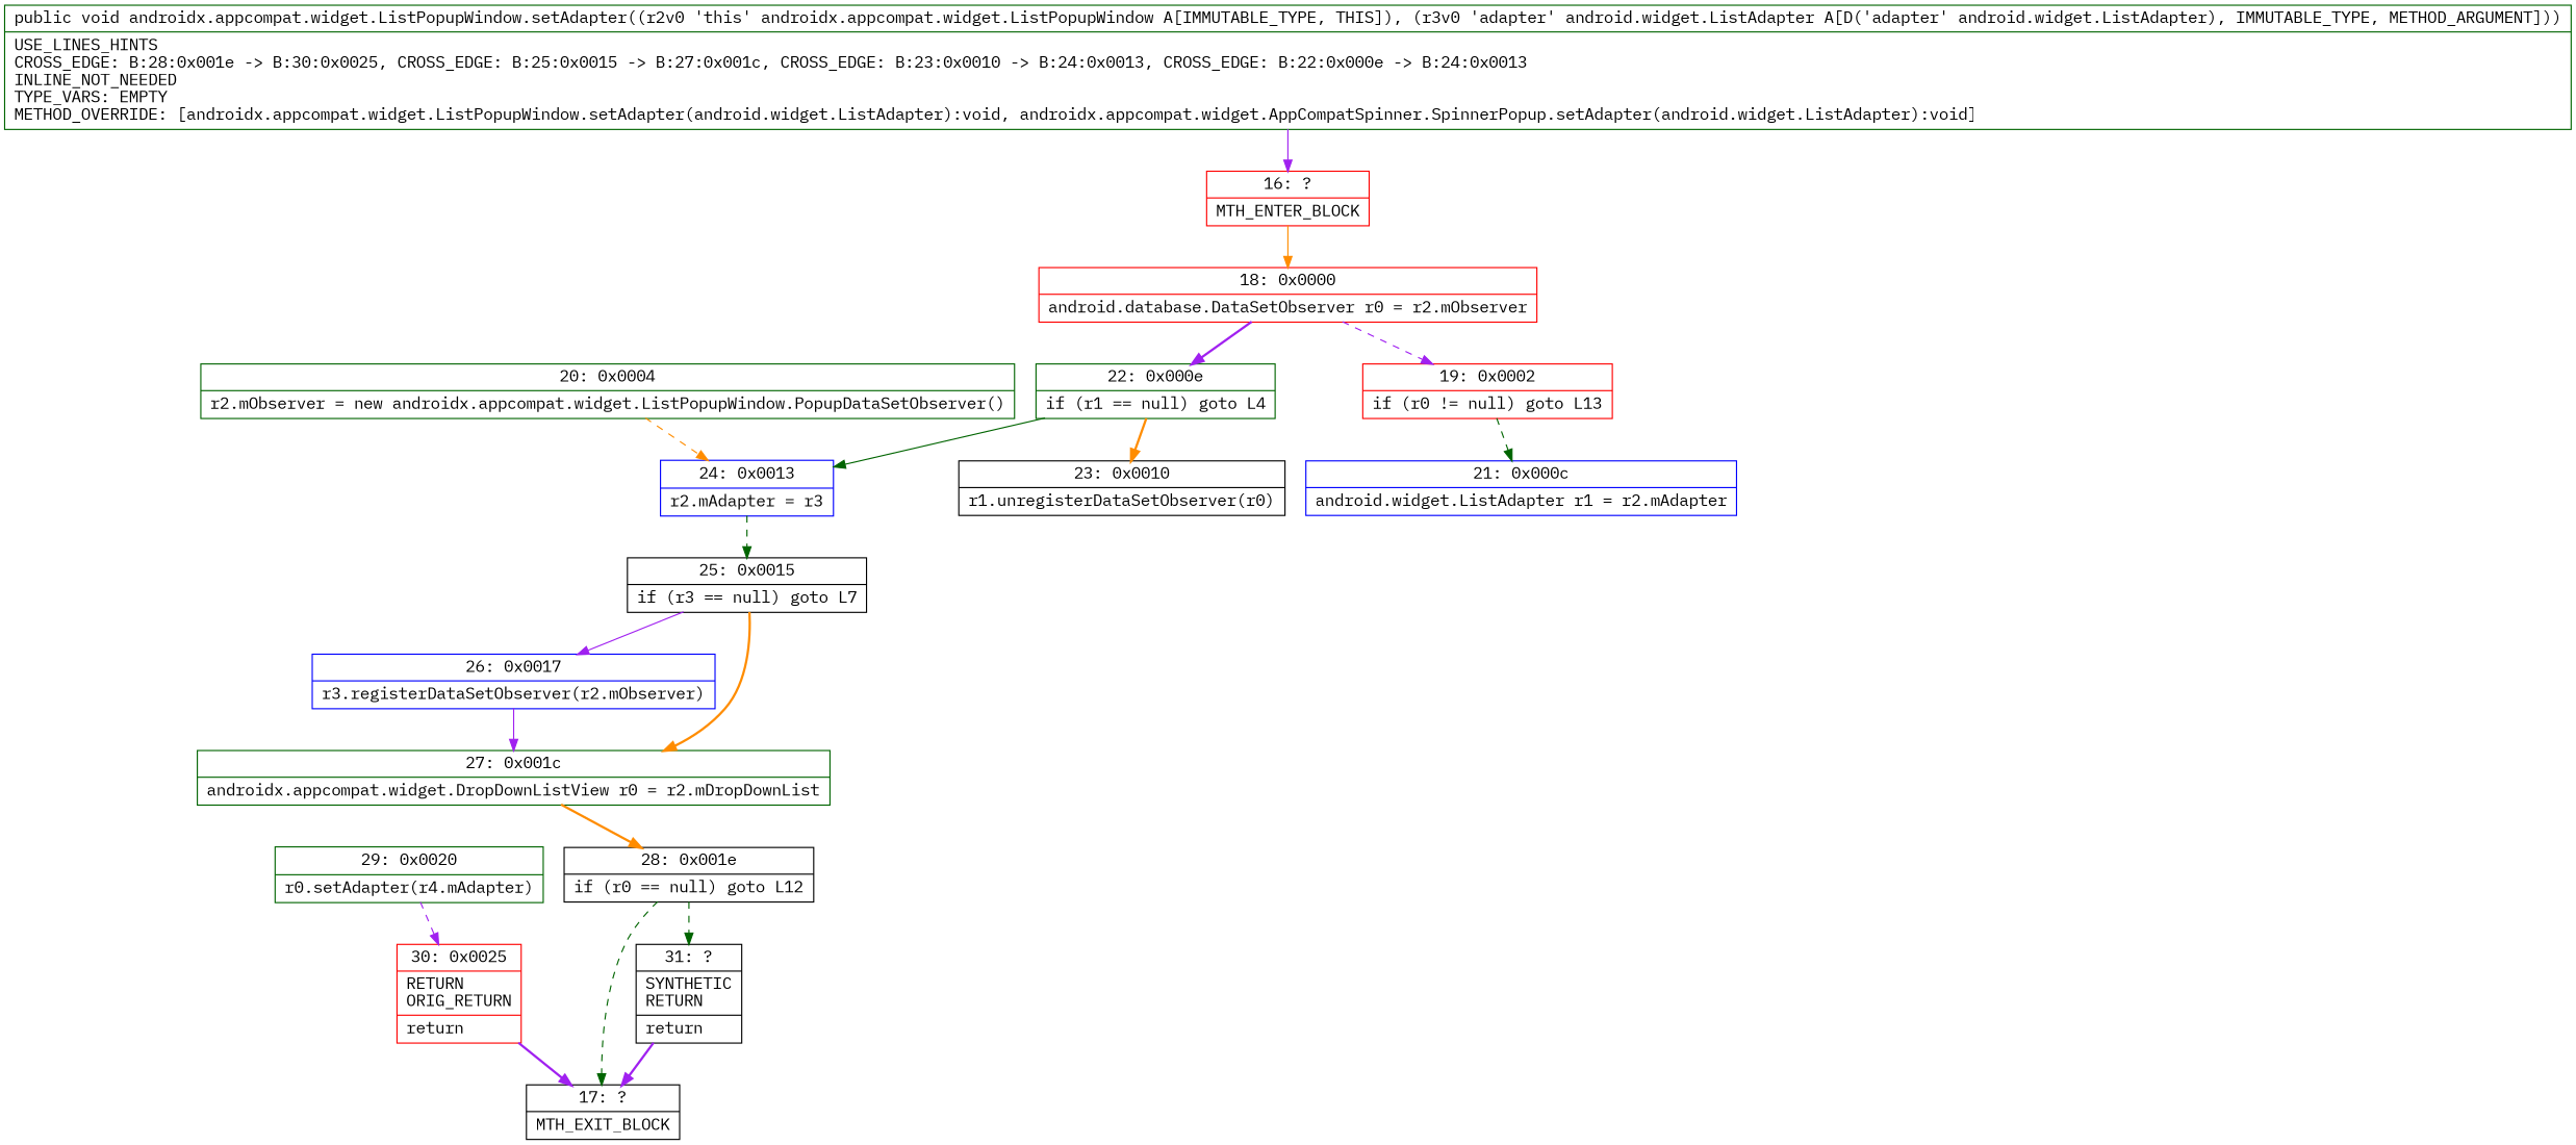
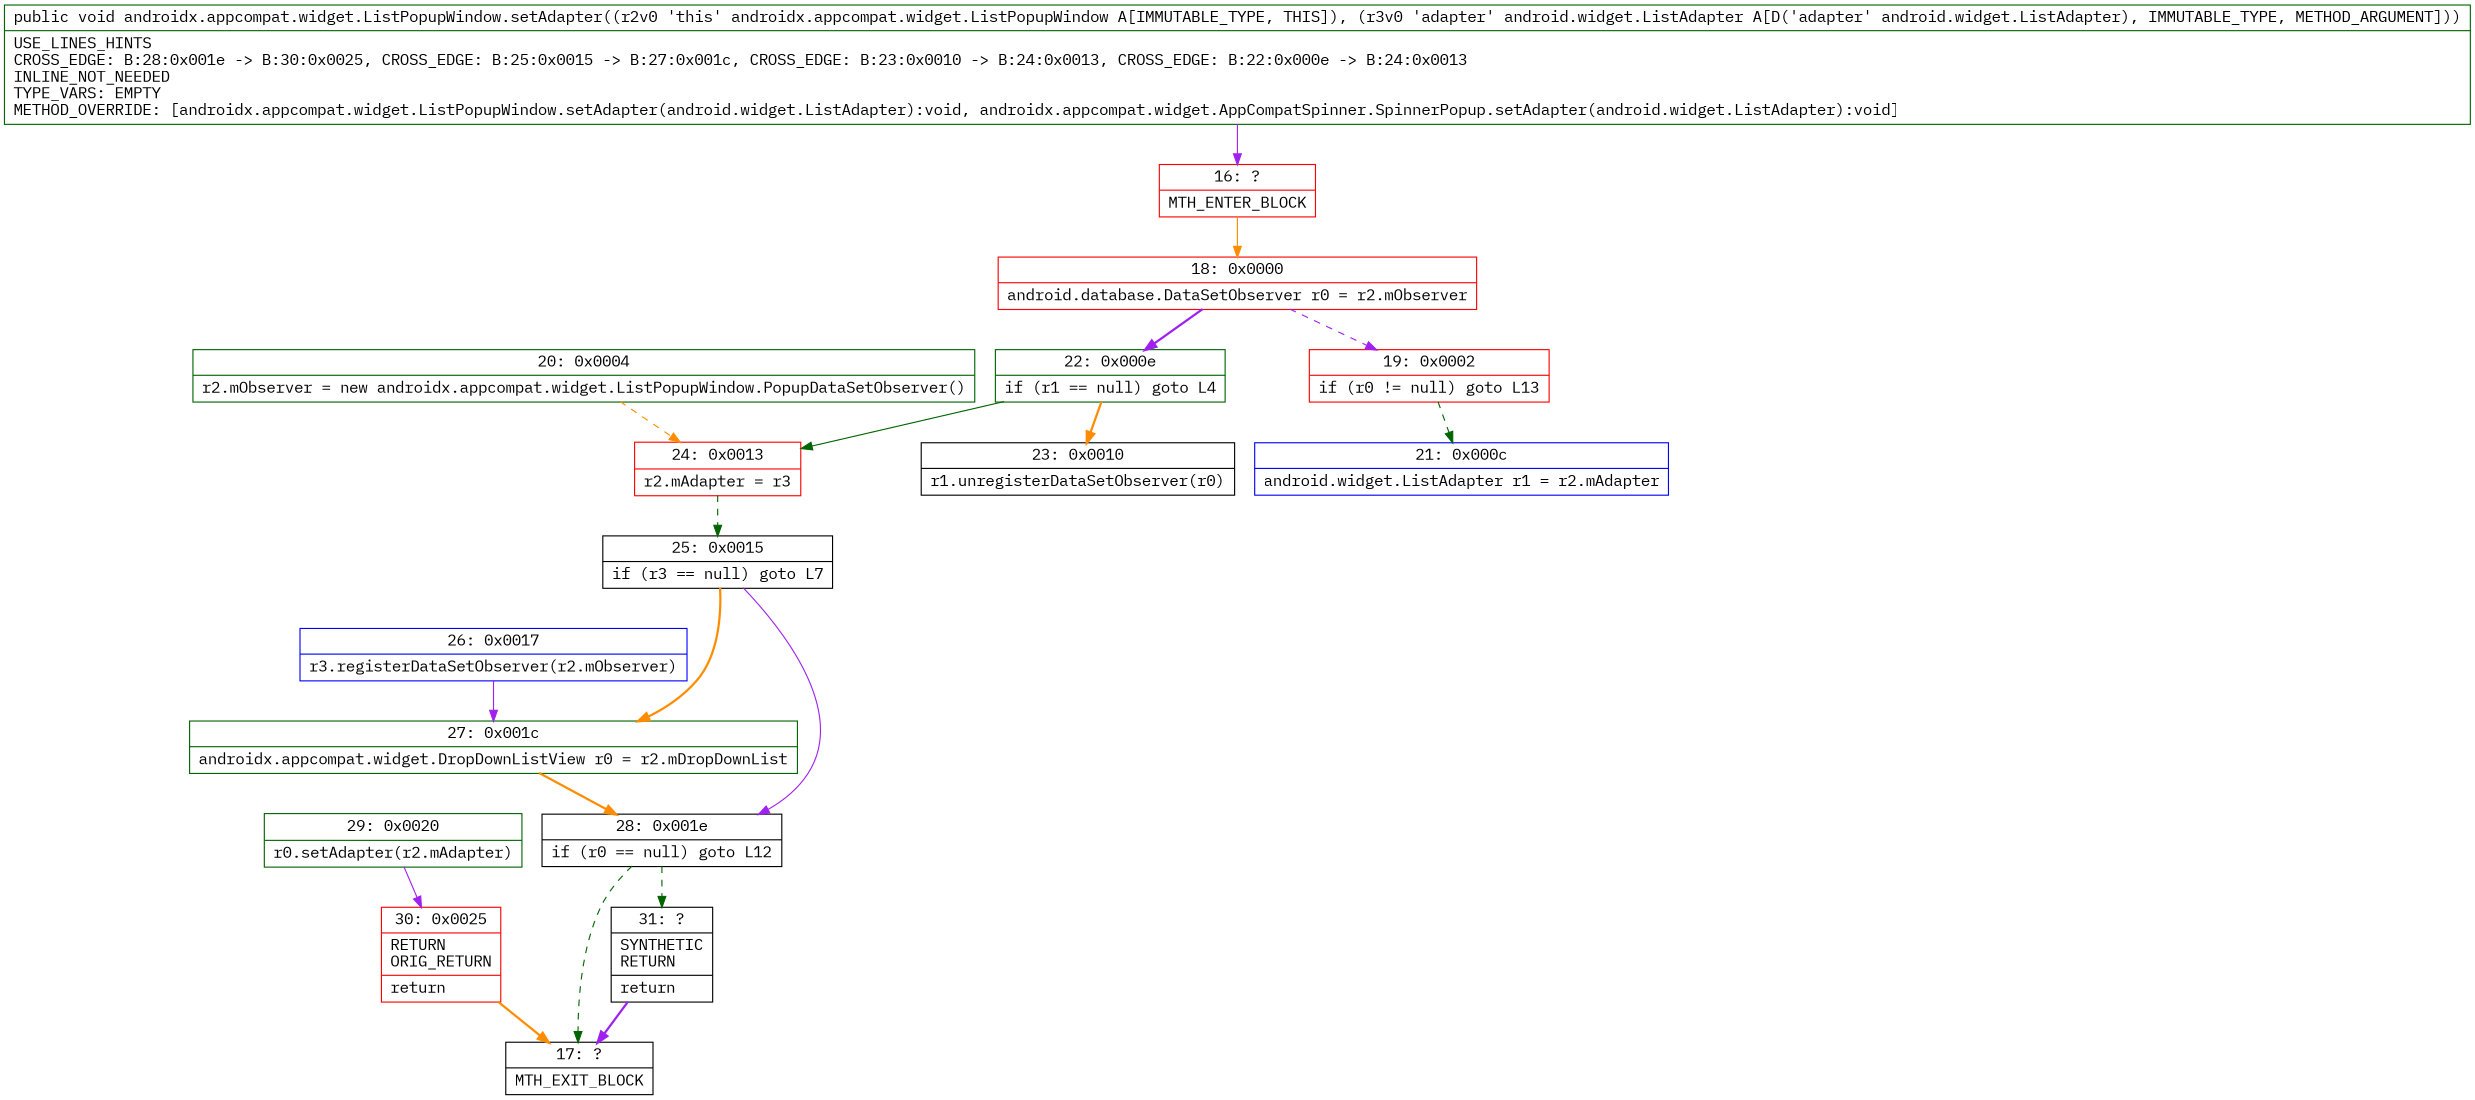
  digraph {
    fontname="IBM Plex Mono"
    node [color=red fontname="IBM Plex Mono" shape=record]
    edge [color=purple fontname="IBM Plex Mono" style=dashed]
    n1 [label="{16\:\ ?|MTH_ENTER_BLOCK\l}"]
    n2 [label="{18\:\ 0x0000|android.database.DataSetObserver r0 = r2.mObserver\l}"]
    n3 [label="{19\:\ 0x0002|if (r0 != null) goto L13\l}"]
    n4 [color=darkgreen label="{22\:\ 0x000e|if (r1 == null) goto L4\l}"]
    n5 [color=blue label="{21\:\ 0x000c|android.widget.ListAdapter r1 = r2.mAdapter\l}"]
    n6 [color=darkgreen label="{20\:\ 0x0004|r2.mObserver = new androidx.appcompat.widget.ListPopupWindow.PopupDataSetObserver()\l}"]
-   n7 [color=blue label="{24\:\ 0x0013|r2.mAdapter = r3\l}"]
+   n7 [label="{24\:\ 0x0013|r2.mAdapter = r3\l}"]
    n8 [color=black label="{25\:\ 0x0015|if (r3 == null) goto L7\l}"]
    n9 [color=blue label="{26\:\ 0x0017|r3.registerDataSetObserver(r2.mObserver)\l}"]
    n10 [color=darkgreen label="{27\:\ 0x001c|androidx.appcompat.widget.DropDownListView r0 = r2.mDropDownList\l}"]
    n11 [color=black label="{28\:\ 0x001e|if (r0 == null) goto L12\l}"]
    n12 [color=black label="{31\:\ ?|SYNTHETIC\lRETURN\l|return\l}"]
    n13 [color=black label="{17\:\ ?|MTH_EXIT_BLOCK\l}"]
-   n14 [color=darkgreen label="{29\:\ 0x0020|r0.setAdapter(r4.mAdapter)\l}"]
+   n14 [color=darkgreen label="{29\:\ 0x0020|r0.setAdapter(r2.mAdapter)\l}"]
    n15 [label="{30\:\ 0x0025|RETURN\lORIG_RETURN\l|return\l}"]
    n16 [color=black label="{23\:\ 0x0010|r1.unregisterDataSetObserver(r0)\l}"]
    n17 [color=darkgreen label="{public void androidx.appcompat.widget.ListPopupWindow.setAdapter((r2v0 'this' androidx.appcompat.widget.ListPopupWindow A[IMMUTABLE_TYPE, THIS]), (r3v0 'adapter' android.widget.ListAdapter A[D('adapter' android.widget.ListAdapter), IMMUTABLE_TYPE, METHOD_ARGUMENT]))  | USE_LINES_HINTS\lCROSS_EDGE: B:28:0x001e \-\> B:30:0x0025, CROSS_EDGE: B:25:0x0015 \-\> B:27:0x001c, CROSS_EDGE: B:23:0x0010 \-\> B:24:0x0013, CROSS_EDGE: B:22:0x000e \-\> B:24:0x0013\lINLINE_NOT_NEEDED\lTYPE_VARS: EMPTY\lMETHOD_OVERRIDE: [androidx.appcompat.widget.ListPopupWindow.setAdapter(android.widget.ListAdapter):void, androidx.appcompat.widget.AppCompatSpinner.SpinnerPopup.setAdapter(android.widget.ListAdapter):void]\l}"]
    n1 -> n2 [color=darkorange style=solid]
    n2 -> n3
    n2 -> n4 [style=bold]
    n3 -> n5 [color=darkgreen]
    n4 -> n7 [color=darkgreen style=solid]
    n4 -> n16 [color=darkorange style=bold]
    n6 -> n7 [color=darkorange]
    n7 -> n8 [color=darkgreen]
-   n8 -> n9 [style=solid]
+   n8 -> n11 [style=solid]
    n8 -> n10 [color=darkorange style=bold]
    n9 -> n10 [style=solid]
    n10 -> n11 [color=darkorange style=bold]
    n11 -> n12 [color=darkgreen]
    n11 -> n13 [color=darkgreen]
    n12 -> n13 [style=bold]
-   n14 -> n15
-   n15 -> n13 [style=bold]
+   n14 -> n15 [style=solid]
+   n15 -> n13 [color=darkorange style=bold]
    n17 -> n1 [style=solid]
  }
